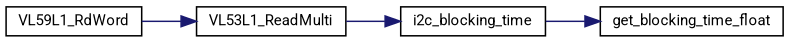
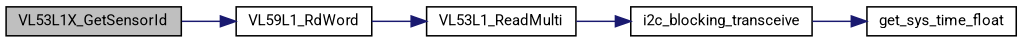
  digraph {
    fontname=Roboto
    rankdir=LR
    node [color=black fillcolor=white fontname=Roboto fontsize=10 shape=record style=filled]
    edge [color=midnightblue fontname=Roboto fontsize=10 labelfontname=FreeSans labelfontsize=10 style=solid]
+   n1 [fillcolor=grey75 fontcolor=black height=0.2 label=VL53L1X_GetSensorId width=0.4]
    n2 [height=0.2 label=VL59L1_RdWord width=0.4]
    n3 [height=0.2 label=VL53L1_ReadMulti width=0.4]
-   n4 [height=0.2 label=i2c_blocking_time width=0.4]
-   n5 [height=0.2 label=get_blocking_time_float width=0.4]
+   n4 [height=0.2 label=i2c_blocking_transceive width=0.4]
+   n5 [height=0.2 label=get_sys_time_float width=0.4]
+   n1 -> n2
    n2 -> n3
    n3 -> n4
    n4 -> n5
  }
